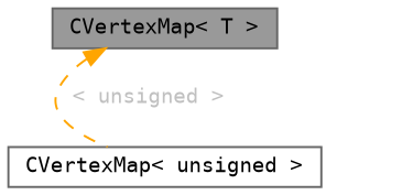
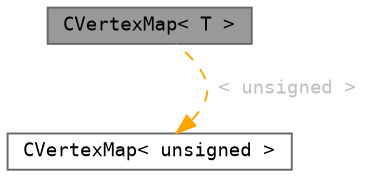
  digraph {
    fontname="DejaVu Sans Mono"
    node [color=gray40 fontname="DejaVu Sans Mono" fontsize=10 shape=box style=filled]
    n1 [fillcolor=grey60 fontcolor=black height=0.2 label="CVertexMap\< T \>" width=0.4]
    n2 [fillcolor=white height=0.2 label="CVertexMap\< unsigned \>" width=0.4]
-   n1 -> n2 [color=orange dir=back fontcolor=grey fontname="DejaVu Sans Mono" fontsize=10 label=" \< unsigned \>" labelfontname=Helvetica labelfontsize=10 style=dashed]
+   n2 -> n1 [color=orange dir=back fontcolor=grey fontname="DejaVu Sans Mono" fontsize=10 label=" \< unsigned \>" labelfontname=Helvetica labelfontsize=10 style=dashed]
  }
